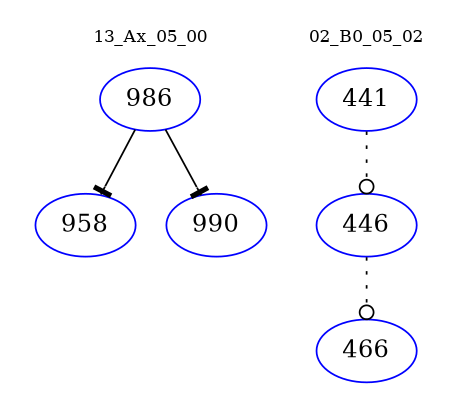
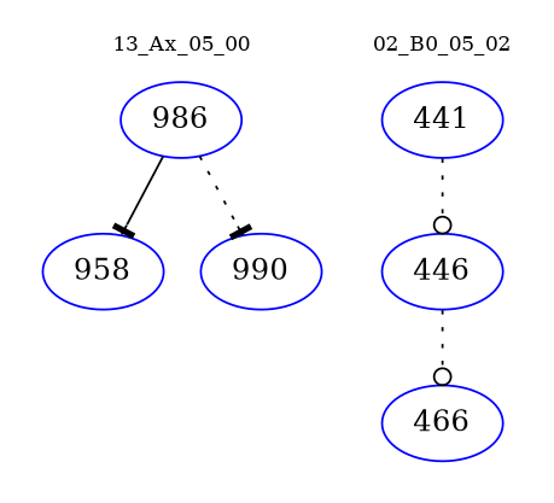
  digraph {
    node [color=blue]
    edge [arrowhead=tee color=black style=solid]
    n1 [label=986]
    n2 [label=958]
    n3 [label=990]
    n4 [label=446]
    n5 [label=441]
    n6 [label=466]
    subgraph cluster_1 {
      color=white
      fontsize=10
      label="13_Ax_05_00"
      n1
      n2
      n3
    }
    subgraph cluster_2 {
      color=white
      fontsize=10
      label="02_B0_05_02"
      n4
      n5
      n6
    }
    n1 -> n2
-   n1 -> n3
+   n1 -> n3 [style=dotted]
    n4 -> n6 [arrowhead=odot style=dotted]
    n5 -> n4 [arrowhead=odot style=dotted]
  }
